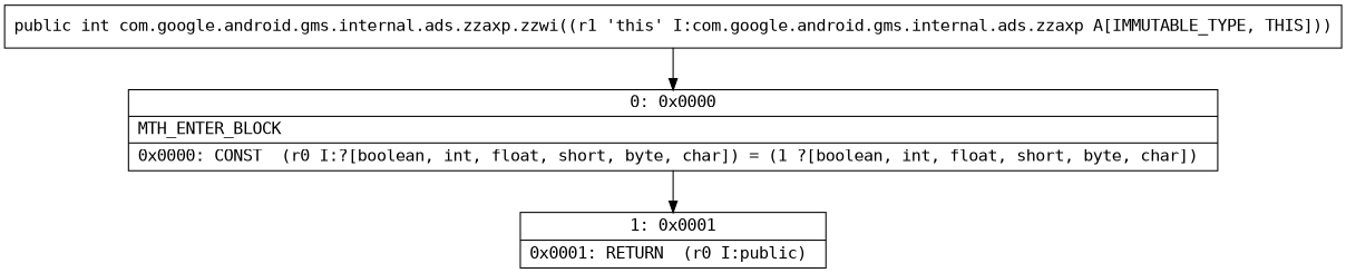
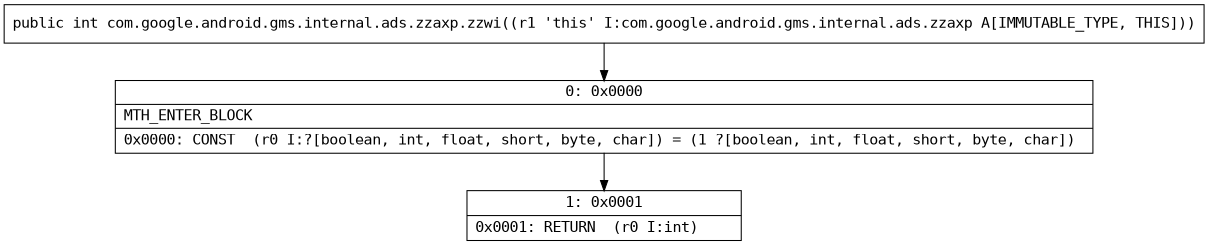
  digraph {
    fontname="DejaVu Sans Mono"
    node [shape=record fontname="DejaVu Sans Mono"]
    edge [fontname="DejaVu Sans Mono"]
    n1 [label="{0\:\ 0x0000|MTH_ENTER_BLOCK\l|0x0000: CONST  (r0 I:?[boolean, int, float, short, byte, char]) = (1 ?[boolean, int, float, short, byte, char]) \l}"]
-   n2 [label="{1\:\ 0x0001|0x0001: RETURN  (r0 I:public) \l}"]
+   n2 [label="{1\:\ 0x0001|0x0001: RETURN  (r0 I:int) \l}"]
    n3 [label="{public int com.google.android.gms.internal.ads.zzaxp.zzwi((r1 'this' I:com.google.android.gms.internal.ads.zzaxp A[IMMUTABLE_TYPE, THIS])) }"]
    n1 -> n2
    n3 -> n1
  }
